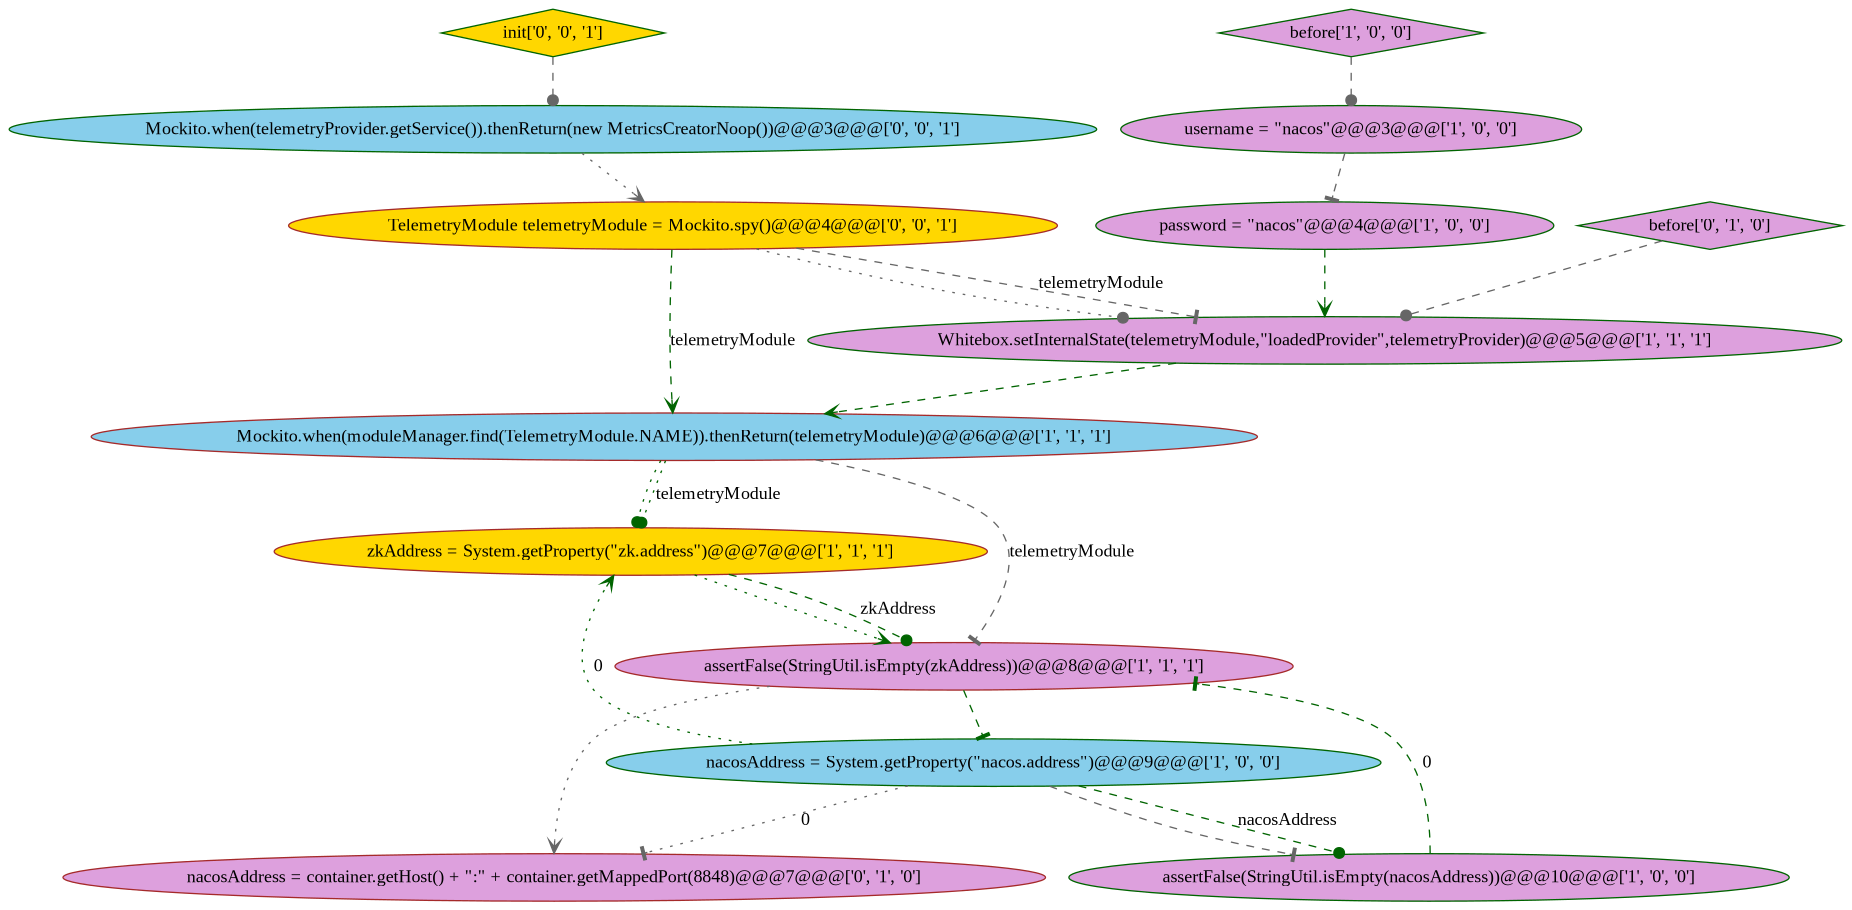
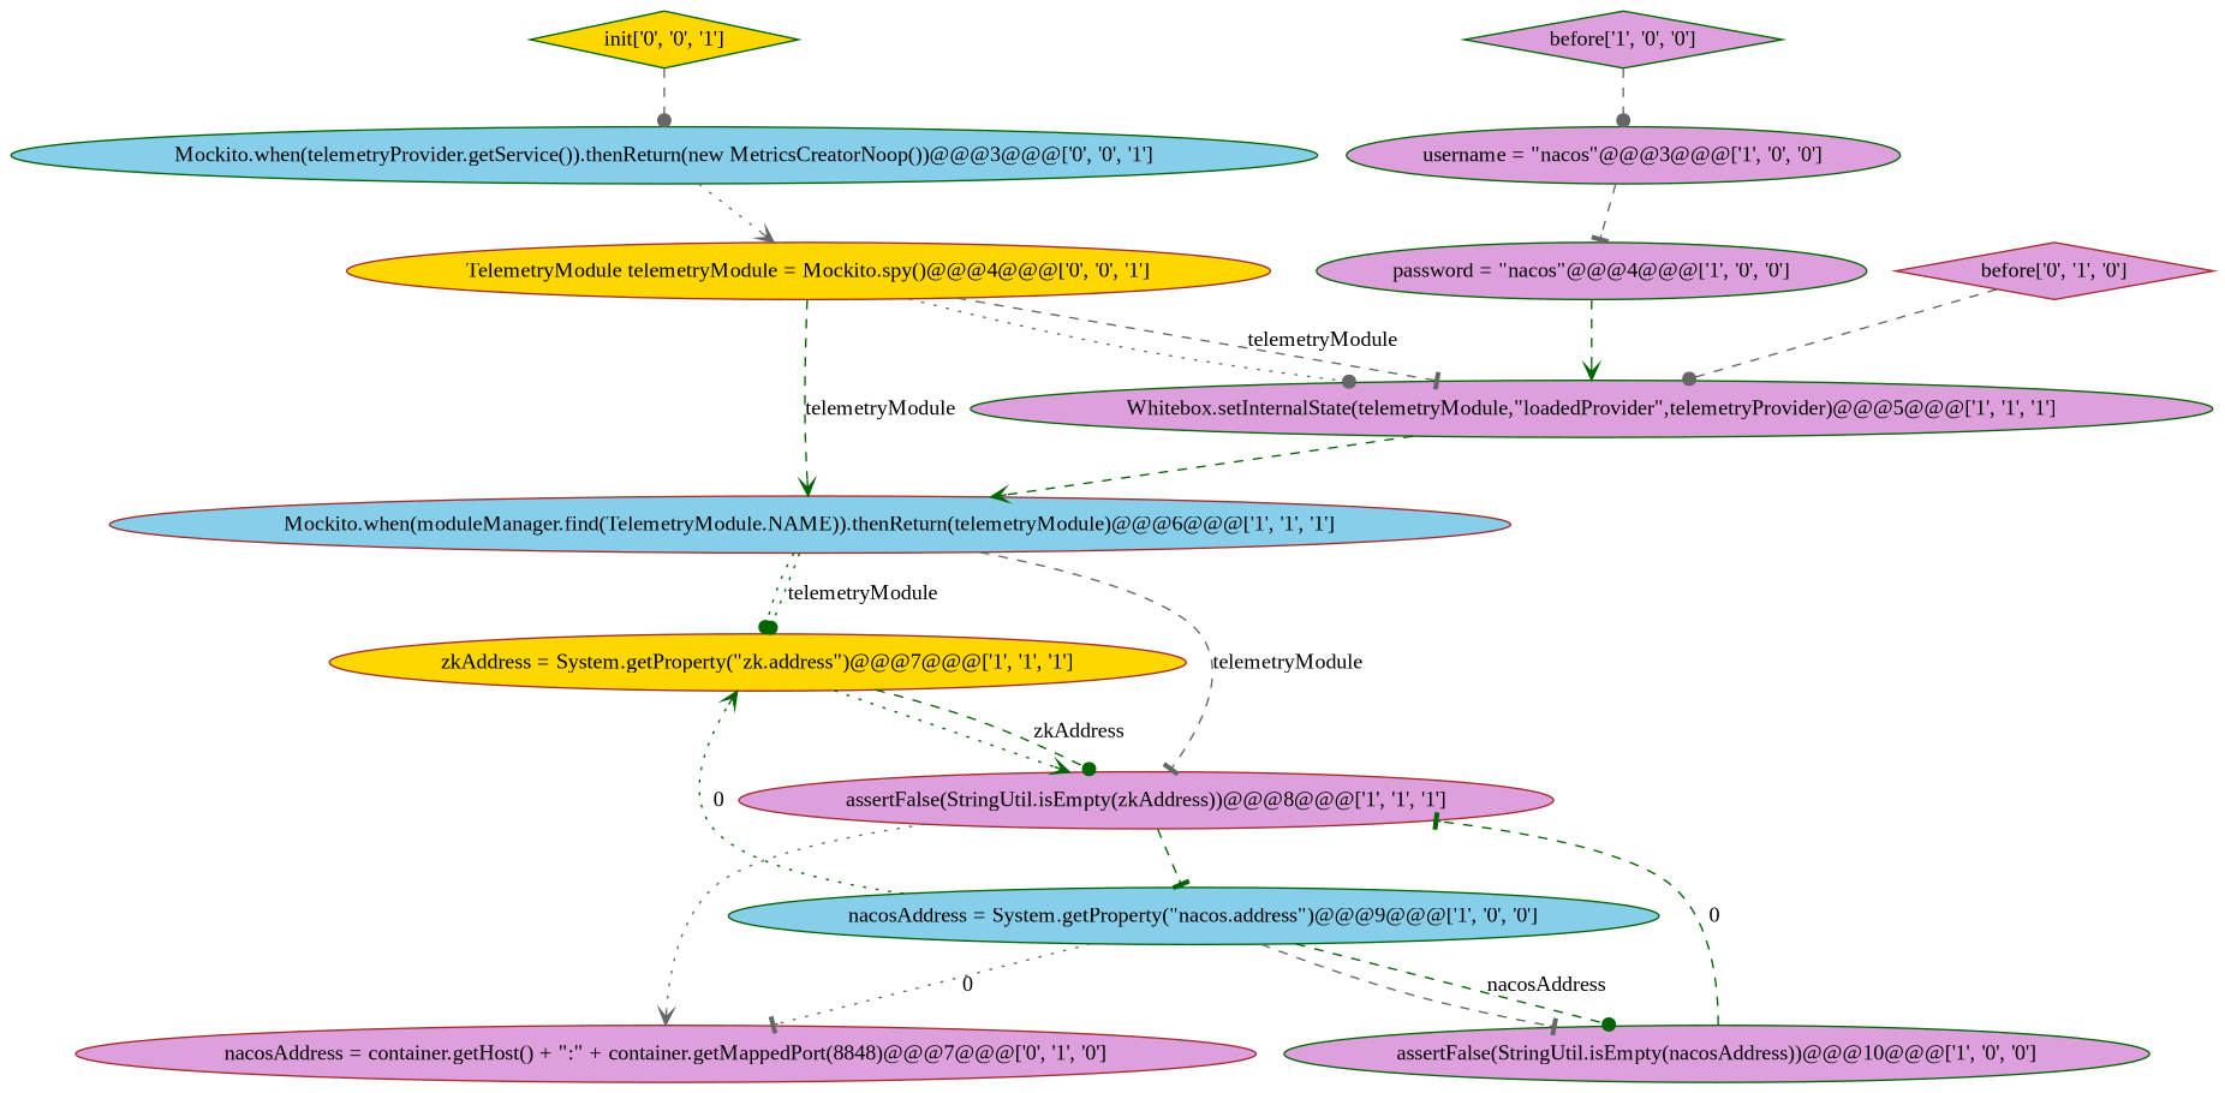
  digraph {
    fontname="Liberation Serif"
    node [fillcolor=plum shape=ellipse style=filled color=darkgreen fontname="Liberation Serif"]
    edge [style=dashed color=darkgreen arrowhead=dot fontname="Liberation Serif"]
    n1 [label="Whitebox.setInternalState(telemetryModule,\"loadedProvider\",telemetryProvider)@@@5@@@['1', '1', '1']"]
    n2 [fillcolor=skyblue label="Mockito.when(moduleManager.find(TelemetryModule.NAME)).thenReturn(telemetryModule)@@@6@@@['1', '1', '1']" color=brown]
    n3 [fillcolor=gold label="zkAddress = System.getProperty(\"zk.address\")@@@7@@@['1', '1', '1']" color=brown]
    n4 [label="assertFalse(StringUtil.isEmpty(zkAddress))@@@8@@@['1', '1', '1']" color=brown]
    n5 [label="nacosAddress = container.getHost() + \":\" + container.getMappedPort(8848)@@@7@@@['0', '1', '0']" color=brown]
    n6 [fillcolor=skyblue label="Mockito.when(telemetryProvider.getService()).thenReturn(new MetricsCreatorNoop())@@@3@@@['0', '0', '1']"]
    n7 [fillcolor=gold label="TelemetryModule telemetryModule = Mockito.spy()@@@4@@@['0', '0', '1']" color=brown]
    n8 [label="assertFalse(StringUtil.isEmpty(nacosAddress))@@@10@@@['1', '0', '0']"]
    n9 [label="username = \"nacos\"@@@3@@@['1', '0', '0']"]
    n10 [label="password = \"nacos\"@@@4@@@['1', '0', '0']"]
    n11 [label="before['1', '0', '0']" shape=diamond]
    n12 [fillcolor=skyblue label="nacosAddress = System.getProperty(\"nacos.address\")@@@9@@@['1', '0', '0']"]
-   n13 [label="before['0', '1', '0']" shape=diamond]
+   n13 [label="before['0', '1', '0']" shape=diamond color=brown]
    n14 [fillcolor=gold label="init['0', '0', '1']" shape=diamond]
    n1 -> n2 [arrowhead=vee]
    n2 -> n3 [label=telemetryModule style=dotted]
    n2 -> n3 [style=dotted]
    n2 -> n4 [label=telemetryModule color=gray40 arrowhead=tee]
    n3 -> n4 [style=dotted arrowhead=vee]
    n3 -> n4 [label=zkAddress]
    n4 -> n5 [style=dotted color=gray40 arrowhead=vee]
    n4 -> n12 [arrowhead=tee]
    n6 -> n7 [style=dotted color=gray40 arrowhead=vee]
    n7 -> n1 [label=telemetryModule color=gray40 arrowhead=tee]
    n7 -> n1 [style=dotted color=gray40]
    n7 -> n2 [label=telemetryModule arrowhead=vee]
    n8 -> n4 [label=0 arrowhead=tee]
    n9 -> n10 [color=gray40 arrowhead=tee]
    n10 -> n1 [arrowhead=vee]
    n11 -> n9 [color=gray40]
    n12 -> n3 [label=0 style=dotted arrowhead=vee]
    n12 -> n5 [label=0 style=dotted color=gray40 arrowhead=tee]
    n12 -> n8 [label=nacosAddress]
    n12 -> n8 [color=gray40 arrowhead=tee]
    n13 -> n1 [color=gray40]
    n14 -> n6 [color=gray40]
  }
